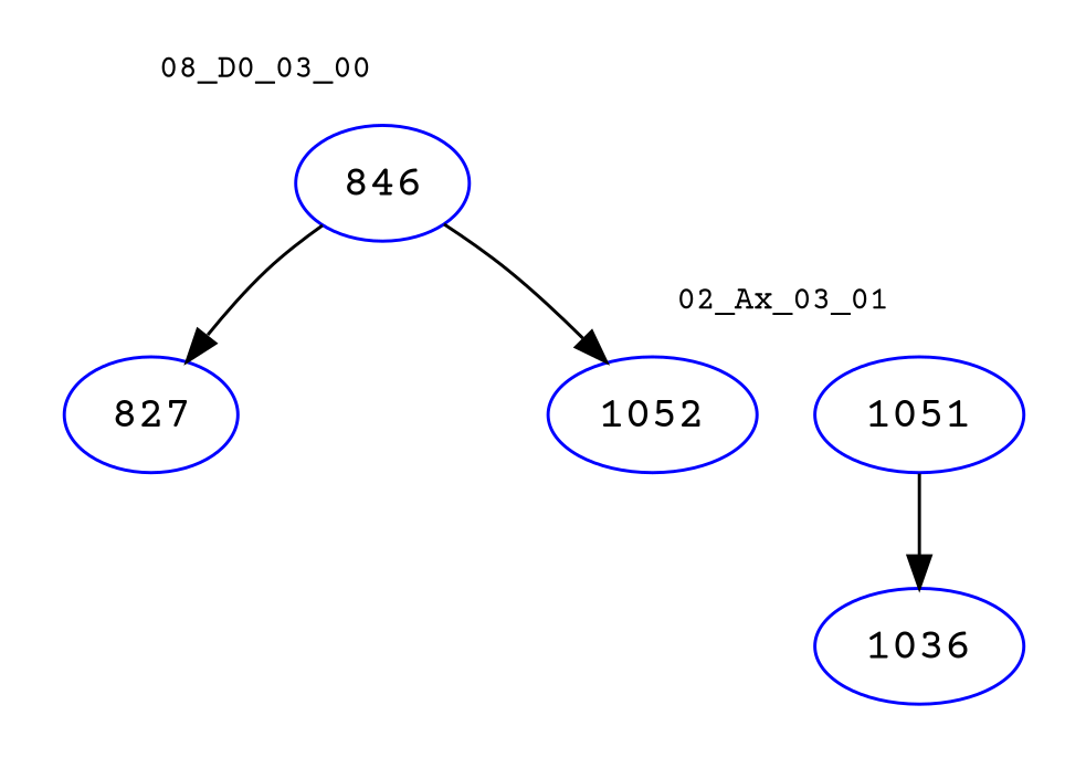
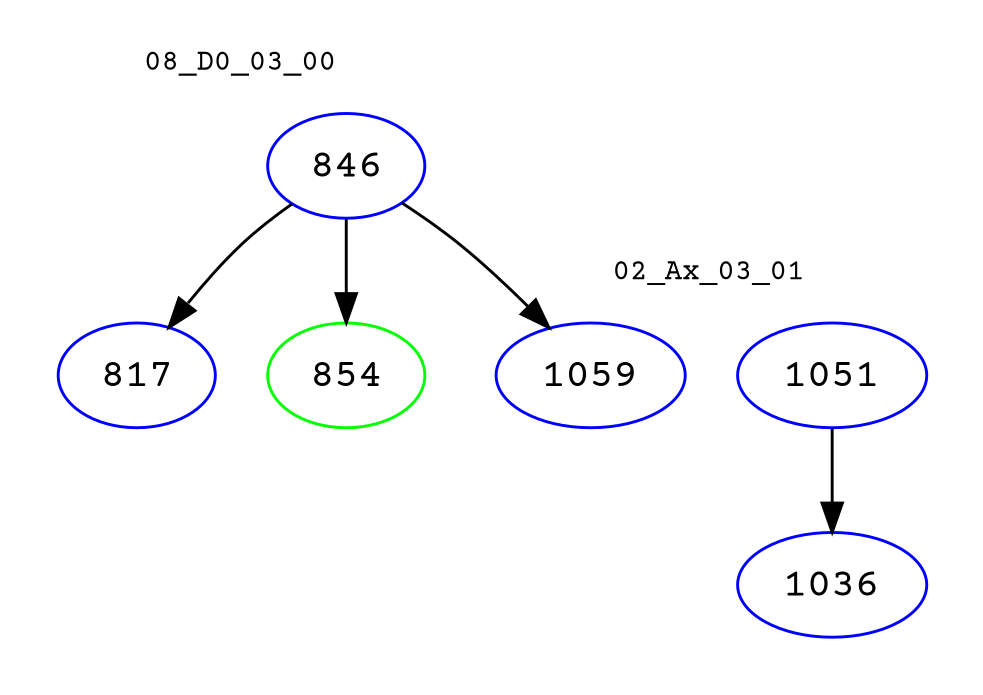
  digraph {
    fontname="Courier Prime"
    node [color=blue fontname="Courier Prime"]
    edge [color=black fontname="Courier Prime"]
    n1 [label=1051]
    n2 [label=1036]
-   n3 [label=1052]
+   n3 [label=1059]
    n4 [label=846]
-   n5 [label=827]
+   n5 [label=817]
+   n6 [color=green label=854]
    subgraph cluster_1 {
      color=white
      fontsize=10
      label="02_Ax_03_01"
      n1
      n2
      n3
    }
    subgraph cluster_2 {
      color=white
      fontsize=10
      label="08_D0_03_00"
      n4
      n5
+     n6
    }
    n1 -> n2
    n4 -> n3
    n4 -> n5
+   n4 -> n6
  }
